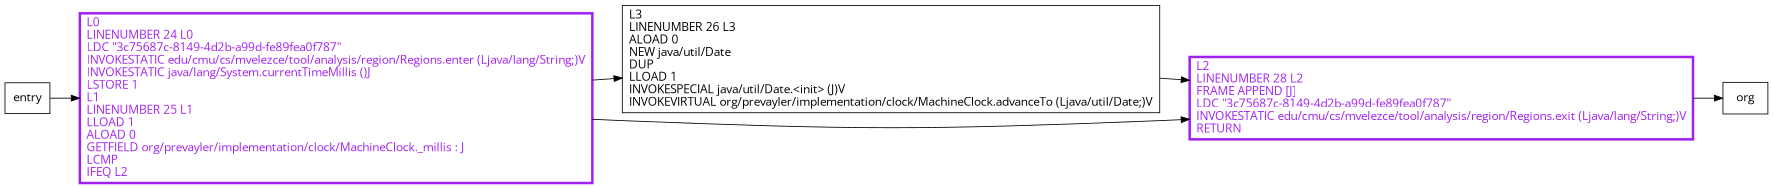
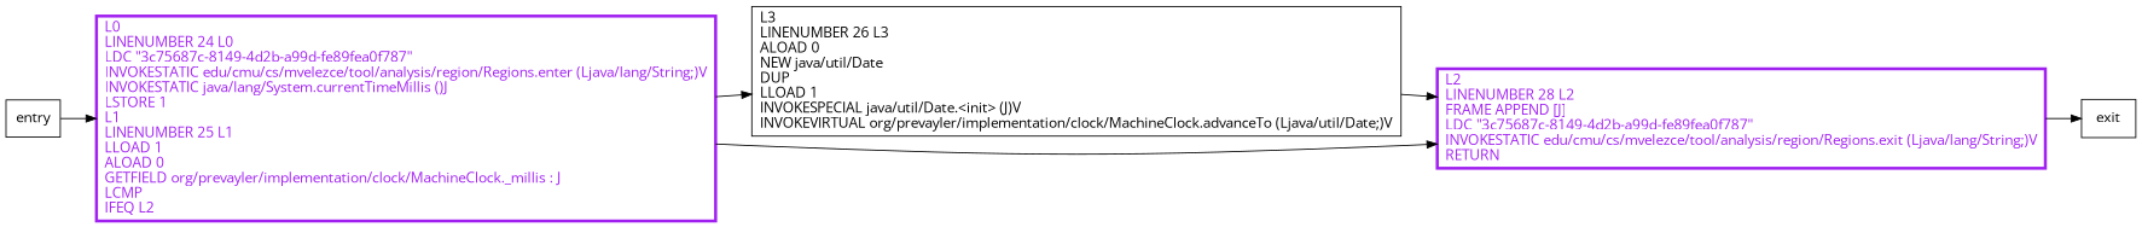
  digraph {
    rankdir=LR
    fontname="Open Sans"
    node [shape=record fontname="Open Sans"]
    edge [fontname="Open Sans"]
    n1 [label="L3\lLINENUMBER 26 L3\lALOAD 0\lNEW java/util/Date\lDUP\lLLOAD 1\lINVOKESPECIAL java/util/Date.\<init\> (J)V\lINVOKEVIRTUAL org/prevayler/implementation/clock/MachineClock.advanceTo (Ljava/util/Date;)V\l"]
    n2 [color=purple fontcolor=purple label="L2\lLINENUMBER 28 L2\lFRAME APPEND [J]\lLDC \"3c75687c-8149-4d2b-a99d-fe89fea0f787\"\lINVOKESTATIC edu/cmu/cs/mvelezce/tool/analysis/region/Regions.exit (Ljava/lang/String;)V\lRETURN\l" penwidth=3]
    n3 [color=purple fontcolor=purple label="L0\lLINENUMBER 24 L0\lLDC \"3c75687c-8149-4d2b-a99d-fe89fea0f787\"\lINVOKESTATIC edu/cmu/cs/mvelezce/tool/analysis/region/Regions.enter (Ljava/lang/String;)V\lINVOKESTATIC java/lang/System.currentTimeMillis ()J\lLSTORE 1\lL1\lLINENUMBER 25 L1\lLLOAD 1\lALOAD 0\lGETFIELD org/prevayler/implementation/clock/MachineClock._millis : J\lLCMP\lIFEQ L2\l" penwidth=3]
-   exit [label=org]
+   exit
    entry
    n1 -> n2
    n2 -> exit
    n3 -> n1
    n3 -> n2
    entry -> n3
  }
